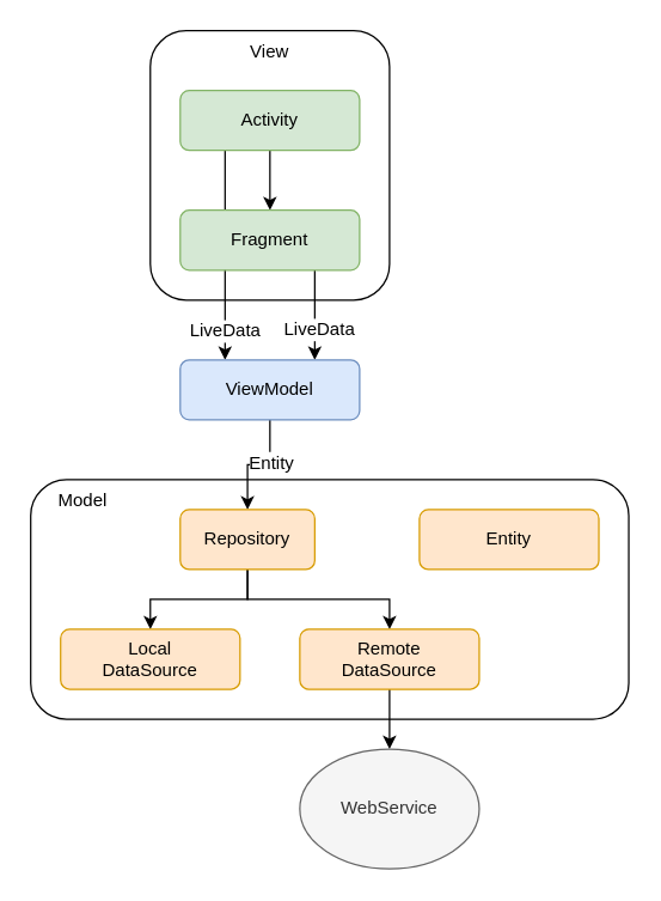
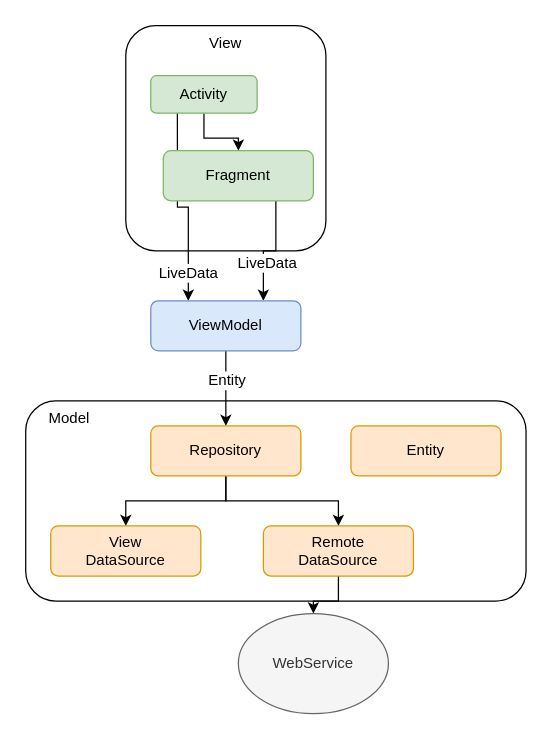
  <mxCell id="0" />
  <mxCell id="1" parent="0" />
  <mxCell id="2" value="View" style="rounded=1;whiteSpace=wrap;html=1;fillColor=none;verticalAlign=top;" parent="1" vertex="1"><mxGeometry x="100" y="20" width="160" height="180" as="geometry" /></mxCell>
  <mxCell id="3" value="&amp;nbsp; &amp;nbsp; &amp;nbsp;Model" style="rounded=1;whiteSpace=wrap;html=1;fillColor=none;verticalAlign=top;align=left;" parent="1" vertex="1"><mxGeometry x="20" y="320" width="400" height="160" as="geometry" /></mxCell>
  <mxCell id="4" style="edgeStyle=orthogonalEdgeStyle;rounded=0;orthogonalLoop=1;jettySize=auto;html=1;entryX=0.5;entryY=0;entryDx=0;entryDy=0;" parent="1" source="7" target="10" edge="1"><mxGeometry relative="1" as="geometry" /></mxCell>
  <mxCell id="5" style="edgeStyle=orthogonalEdgeStyle;rounded=0;orthogonalLoop=1;jettySize=auto;html=1;entryX=0.25;entryY=0;entryDx=0;entryDy=0;exitX=0.25;exitY=1;exitDx=0;exitDy=0;" parent="1" source="7" target="13" edge="1"><mxGeometry relative="1" as="geometry" /></mxCell>
  <mxCell id="6" value="LiveData" style="text;html=1;align=center;verticalAlign=middle;resizable=0;points=[];;labelBackgroundColor=#ffffff;" parent="5" vertex="1" connectable="0"><mxGeometry x="0.7" y="-2" relative="1" as="geometry"><mxPoint x="2" y="1" as="offset" /></mxGeometry></mxCell>
- <mxCell id="7" value="Activity" style="rounded=1;whiteSpace=wrap;html=1;fillColor=#d5e8d4;strokeColor=#82b366;" parent="1" vertex="1"><mxGeometry x="120" y="60" width="120" height="40" as="geometry" /></mxCell>
+ <mxCell id="7" value="Activity" style="rounded=1;whiteSpace=wrap;html=1;fillColor=#d5e8d4;strokeColor=#82b366;" parent="1" vertex="1"><mxGeometry x="120" y="60" width="85" height="30" as="geometry" /></mxCell>
  <mxCell id="8" style="edgeStyle=orthogonalEdgeStyle;rounded=0;orthogonalLoop=1;jettySize=auto;html=1;entryX=0.75;entryY=0;entryDx=0;entryDy=0;exitX=0.75;exitY=1;exitDx=0;exitDy=0;" parent="1" source="10" target="13" edge="1"><mxGeometry relative="1" as="geometry" /></mxCell>
  <mxCell id="9" value="LiveData" style="text;html=1;align=center;verticalAlign=middle;resizable=0;points=[];;labelBackgroundColor=#ffffff;" parent="8" vertex="1" connectable="0"><mxGeometry x="0.3" y="2" relative="1" as="geometry"><mxPoint as="offset" /></mxGeometry></mxCell>
- <mxCell id="10" value="Fragment" style="rounded=1;whiteSpace=wrap;html=1;fillColor=#d5e8d4;strokeColor=#82b366;" parent="1" vertex="1"><mxGeometry x="120" y="140" width="120" height="40" as="geometry" /></mxCell>
+ <mxCell id="10" value="Fragment" style="rounded=1;whiteSpace=wrap;html=1;fillColor=#d5e8d4;strokeColor=#82b366;" parent="1" vertex="1"><mxGeometry x="130" y="120" width="120" height="40" as="geometry" /></mxCell>
  <mxCell id="11" style="edgeStyle=orthogonalEdgeStyle;rounded=0;orthogonalLoop=1;jettySize=auto;html=1;entryX=0.5;entryY=0;entryDx=0;entryDy=0;" parent="1" source="13" target="16" edge="1"><mxGeometry relative="1" as="geometry" /></mxCell>
  <mxCell id="12" value="Entity" style="text;html=1;align=center;verticalAlign=middle;resizable=0;points=[];;labelBackgroundColor=#ffffff;" parent="11" vertex="1" connectable="0"><mxGeometry x="-0.25" relative="1" as="geometry"><mxPoint as="offset" /></mxGeometry></mxCell>
  <mxCell id="13" value="ViewModel" style="rounded=1;whiteSpace=wrap;html=1;fillColor=#dae8fc;strokeColor=#6c8ebf;" parent="1" vertex="1"><mxGeometry x="120" y="240" width="120" height="40" as="geometry" /></mxCell>
  <mxCell id="14" style="edgeStyle=orthogonalEdgeStyle;rounded=0;orthogonalLoop=1;jettySize=auto;html=1;entryX=0.5;entryY=0;entryDx=0;entryDy=0;" parent="1" source="16" target="17" edge="1"><mxGeometry relative="1" as="geometry" /></mxCell>
  <mxCell id="15" style="edgeStyle=orthogonalEdgeStyle;rounded=0;orthogonalLoop=1;jettySize=auto;html=1;entryX=0.5;entryY=0;entryDx=0;entryDy=0;" parent="1" source="16" target="19" edge="1"><mxGeometry relative="1" as="geometry" /></mxCell>
- <mxCell id="16" value="Repository" style="rounded=1;whiteSpace=wrap;html=1;fillColor=#ffe6cc;strokeColor=#d79b00;" parent="1" vertex="1"><mxGeometry x="120" y="340" width="90" height="40" as="geometry" /></mxCell>
- <mxCell id="17" value="Local&lt;br&gt;DataSource" style="rounded=1;whiteSpace=wrap;html=1;fillColor=#ffe6cc;strokeColor=#d79b00;" parent="1" vertex="1"><mxGeometry x="40" y="420" width="120" height="40" as="geometry" /></mxCell>
+ <mxCell id="16" value="Repository" style="rounded=1;whiteSpace=wrap;html=1;fillColor=#ffe6cc;strokeColor=#d79b00;" parent="1" vertex="1"><mxGeometry x="120" y="340" width="120" height="40" as="geometry" /></mxCell>
+ <mxCell id="17" value="View&lt;br&gt;DataSource" style="rounded=1;whiteSpace=wrap;html=1;fillColor=#ffe6cc;strokeColor=#d79b00;" parent="1" vertex="1"><mxGeometry x="40" y="420" width="120" height="40" as="geometry" /></mxCell>
  <mxCell id="18" style="edgeStyle=orthogonalEdgeStyle;rounded=0;orthogonalLoop=1;jettySize=auto;html=1;entryX=0.5;entryY=0;entryDx=0;entryDy=0;" parent="1" source="19" target="20" edge="1"><mxGeometry relative="1" as="geometry" /></mxCell>
- <mxCell id="19" value="Remote&lt;br&gt;DataSource" style="rounded=1;whiteSpace=wrap;html=1;fillColor=#ffe6cc;strokeColor=#d79b00;" parent="1" vertex="1"><mxGeometry x="200" y="420" width="120" height="40" as="geometry" /></mxCell>
- <mxCell id="20" value="WebService" style="ellipse;whiteSpace=wrap;html=1;fillColor=#f5f5f5;strokeColor=#666666;fontColor=#333333;" parent="1" vertex="1"><mxGeometry x="200" y="500" width="120" height="80" as="geometry" /></mxCell>
+ <mxCell id="19" value="Remote&lt;br&gt;DataSource" style="rounded=1;whiteSpace=wrap;html=1;fillColor=#ffe6cc;strokeColor=#d79b00;" parent="1" vertex="1"><mxGeometry x="210" y="420" width="120" height="40" as="geometry" /></mxCell>
+ <mxCell id="20" value="WebService" style="ellipse;whiteSpace=wrap;html=1;fillColor=#f5f5f5;strokeColor=#666666;fontColor=#333333;" parent="1" vertex="1"><mxGeometry x="190" y="490" width="120" height="80" as="geometry" /></mxCell>
  <mxCell id="21" value="Entity" style="rounded=1;whiteSpace=wrap;html=1;fillColor=#ffe6cc;strokeColor=#d79b00;" parent="1" vertex="1"><mxGeometry x="280" y="340" width="120" height="40" as="geometry" /></mxCell>
